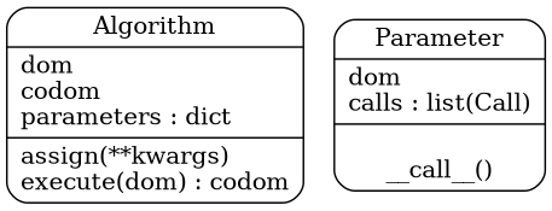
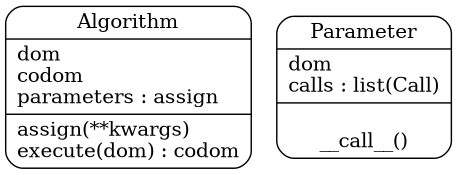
  digraph {
    node [shape=Mrecord]
-   n1 [label="{Algorithm|dom\lcodom\lparameters : dict\l|assign(**kwargs)\lexecute(dom) : codom\l}"]
+   n1 [label="{Algorithm|dom\lcodom\lparameters : assign\l|assign(**kwargs)\lexecute(dom) : codom\l}"]
    n2 [label="{Parameter|dom\lcalls : list(Call)|\l__call__()}"]
  }
